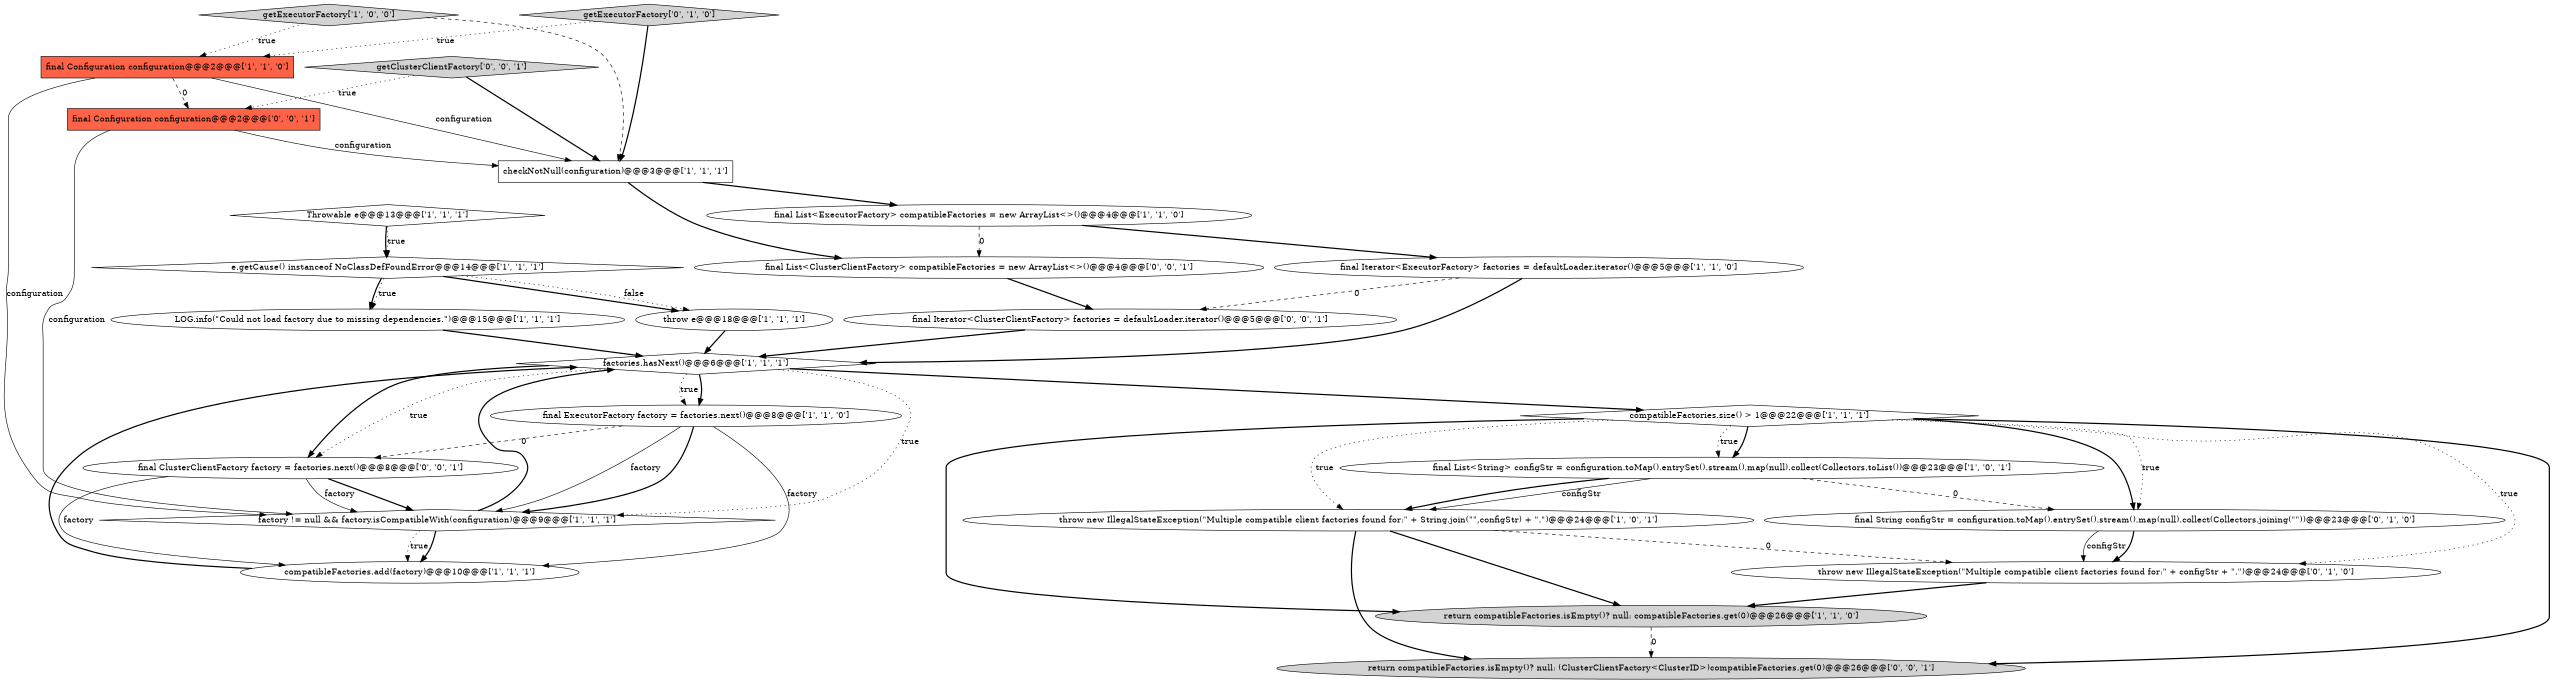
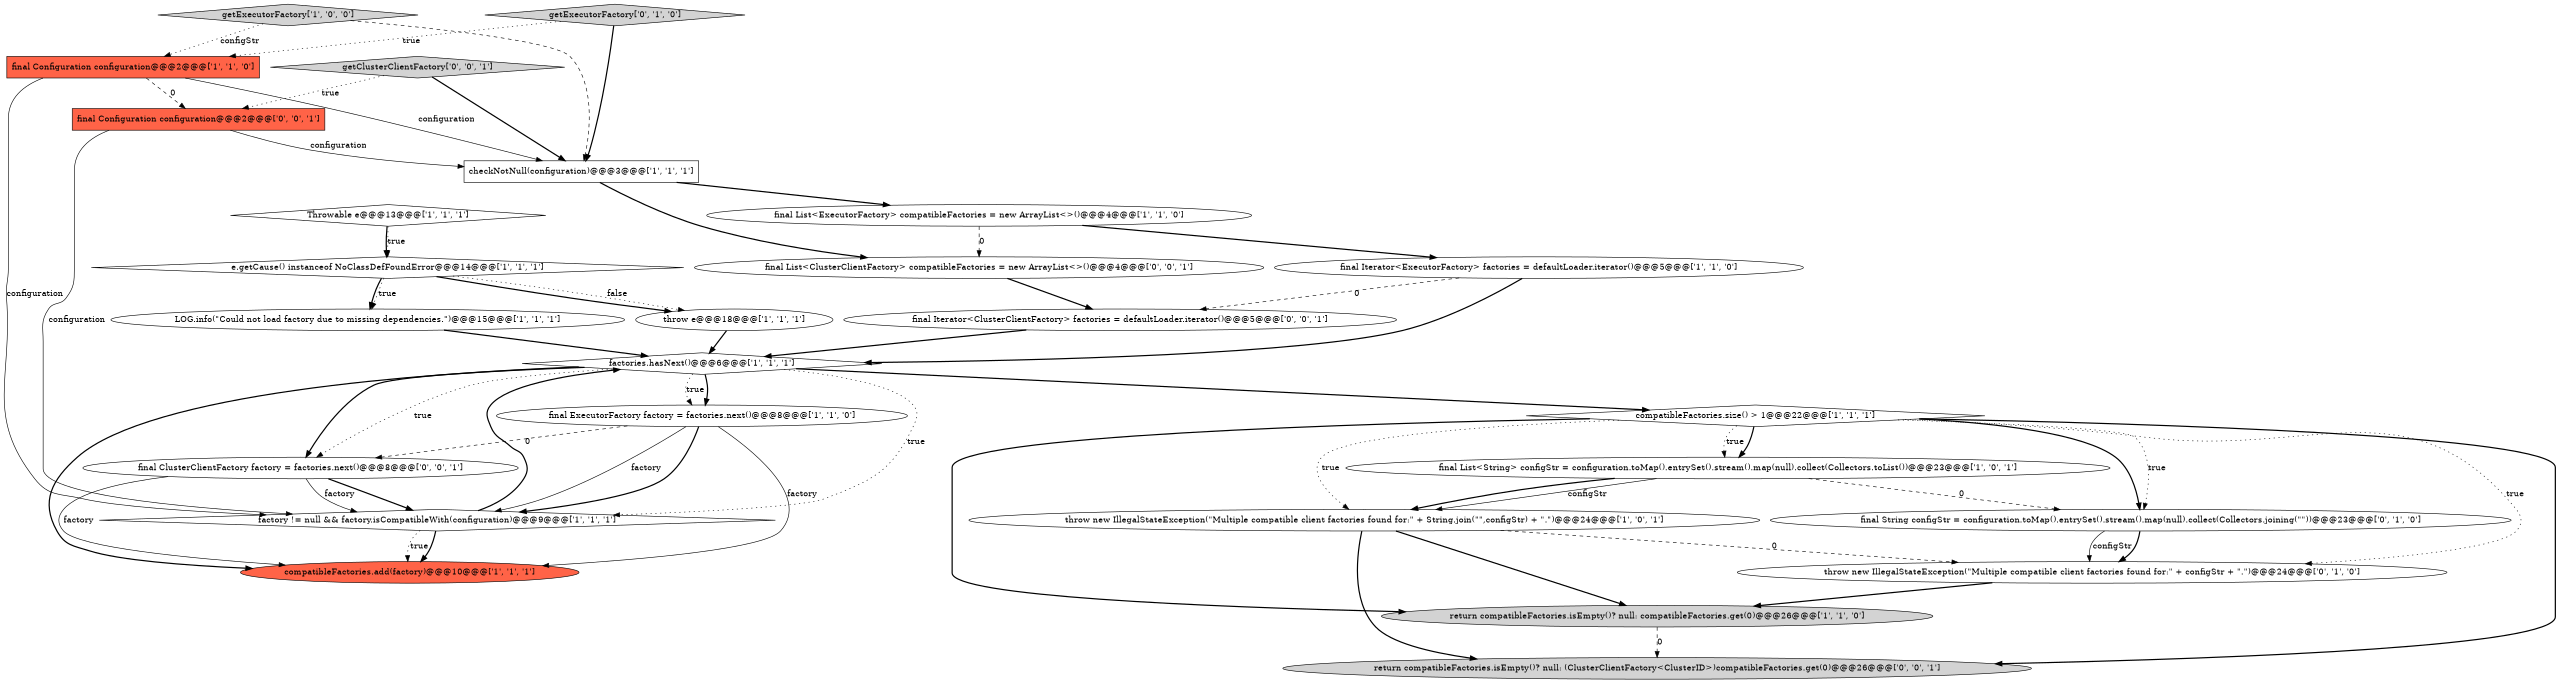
  digraph {
    node [fillcolor=white shape=ellipse style=filled]
    edge [style=bold]
    n1 [label="final List<ClusterClientFactory> compatibleFactories = new ArrayList<>()@@@4@@@['0', '0', '1']"]
    n2 [label="final Iterator<ClusterClientFactory> factories = defaultLoader.iterator()@@@5@@@['0', '0', '1']"]
    n3 [label="factories.hasNext()@@@6@@@['1', '1', '1']" shape=diamond]
    n4 [label="compatibleFactories.size() > 1@@@22@@@['1', '1', '1']" shape=diamond]
    n5 [fillcolor=lightgray label="return compatibleFactories.isEmpty()? null: compatibleFactories.get(0)@@@26@@@['1', '1', '0']"]
    n6 [fillcolor=lightgray label="return compatibleFactories.isEmpty()? null: (ClusterClientFactory<ClusterID>)compatibleFactories.get(0)@@@26@@@['0', '0', '1']"]
    n7 [label="throw new IllegalStateException(\"Multiple compatible client factories found for:\" + configStr + \".\")@@@24@@@['0', '1', '0']"]
    n8 [label="throw new IllegalStateException(\"Multiple compatible client factories found for:\" + String.join(\"\",configStr) + \".\")@@@24@@@['1', '0', '1']"]
    n9 [label="final List<String> configStr = configuration.toMap().entrySet().stream().map(null).collect(Collectors.toList())@@@23@@@['1', '0', '1']"]
    n10 [label="final String configStr = configuration.toMap().entrySet().stream().map(null).collect(Collectors.joining(\"\"))@@@23@@@['0', '1', '0']"]
    n11 [label="LOG.info(\"Could not load factory due to missing dependencies.\")@@@15@@@['1', '1', '1']"]
    n12 [label="final ClusterClientFactory factory = factories.next()@@@8@@@['0', '0', '1']"]
    n13 [label="factory != null && factory.isCompatibleWith(configuration)@@@9@@@['1', '1', '1']" shape=diamond]
    n14 [label="final ExecutorFactory factory = factories.next()@@@8@@@['1', '1', '0']"]
    n15 [label="e.getCause() instanceof NoClassDefFoundError@@@14@@@['1', '1', '1']" shape=diamond]
    n16 [label="throw e@@@18@@@['1', '1', '1']"]
    n17 [label="checkNotNull(configuration)@@@3@@@['1', '1', '1']" shape=box]
    n18 [label="final List<ExecutorFactory> compatibleFactories = new ArrayList<>()@@@4@@@['1', '1', '0']"]
    n19 [label="final Iterator<ExecutorFactory> factories = defaultLoader.iterator()@@@5@@@['1', '1', '0']"]
-   n20 [label="compatibleFactories.add(factory)@@@10@@@['1', '1', '1']"]
+   n20 [fillcolor=tomato label="compatibleFactories.add(factory)@@@10@@@['1', '1', '1']"]
    n21 [fillcolor=tomato label="final Configuration configuration@@@2@@@['1', '1', '0']" shape=box]
    n22 [fillcolor=tomato label="final Configuration configuration@@@2@@@['0', '0', '1']" shape=box]
    n23 [label="Throwable e@@@13@@@['1', '1', '1']" shape=diamond]
    n24 [fillcolor=lightgray label="getExecutorFactory['0', '1', '0']" shape=diamond]
    n25 [fillcolor=lightgray label="getClusterClientFactory['0', '0', '1']" shape=diamond]
    n26 [fillcolor=lightgray label="getExecutorFactory['1', '0', '0']" shape=diamond]
    n1 -> n2
    n2 -> n3
    n3 -> n4
    n3 -> n12
    n3 -> n12 [label=true style=dotted]
    n3 -> n13 [label=true style=dotted]
    n3 -> n14
    n3 -> n14 [label=true style=dotted]
    n4 -> n5
    n4 -> n6
    n4 -> n7 [label=true style=dotted]
    n4 -> n8 [label=true style=dotted]
    n4 -> n9
    n4 -> n9 [label=true style=dotted]
    n4 -> n10 [label=true style=dotted]
    n4 -> n10
    n5 -> n6 [label=0 style=dashed]
    n7 -> n5
    n8 -> n5
    n8 -> n6
    n8 -> n7 [label=0 style=dashed]
    n9 -> n8 [label=configStr style=solid]
    n9 -> n8
    n9 -> n10 [label=0 style=dashed]
    n10 -> n7 [label=configStr style=solid]
    n10 -> n7
    n11 -> n3
    n12 -> n13
    n12 -> n13 [label=factory style=solid]
    n12 -> n20 [label=factory style=solid]
    n13 -> n3
    n13 -> n20 [label=true style=dotted]
    n13 -> n20
    n14 -> n12 [label=0 style=dashed]
    n14 -> n13 [label=factory style=solid]
    n14 -> n13
    n14 -> n20 [label=factory style=solid]
    n15 -> n11 [label=true style=dotted]
    n15 -> n11
    n15 -> n16
    n15 -> n16 [label=false style=dotted]
    n16 -> n3
    n17 -> n1
    n17 -> n18
    n18 -> n1 [label=0 style=dashed]
    n18 -> n19
    n19 -> n2 [label=0 style=dashed]
    n19 -> n3
-   n20 -> n3
+   n3 -> n20
    n21 -> n13 [label=configuration style=solid]
    n21 -> n17 [label=configuration style=solid]
    n21 -> n22 [label=0 style=dashed]
    n22 -> n13 [label=configuration style=solid]
    n22 -> n17 [label=configuration style=solid]
    n23 -> n15 [label=true style=dotted]
    n23 -> n15
    n24 -> n17
    n24 -> n21 [label=true style=dotted]
    n25 -> n17
    n25 -> n22 [label=true style=dotted]
    n26 -> n17 [style=dashed]
-   n26 -> n21 [label=true style=dotted]
+   n26 -> n21 [label=configStr style=dotted]
  }
